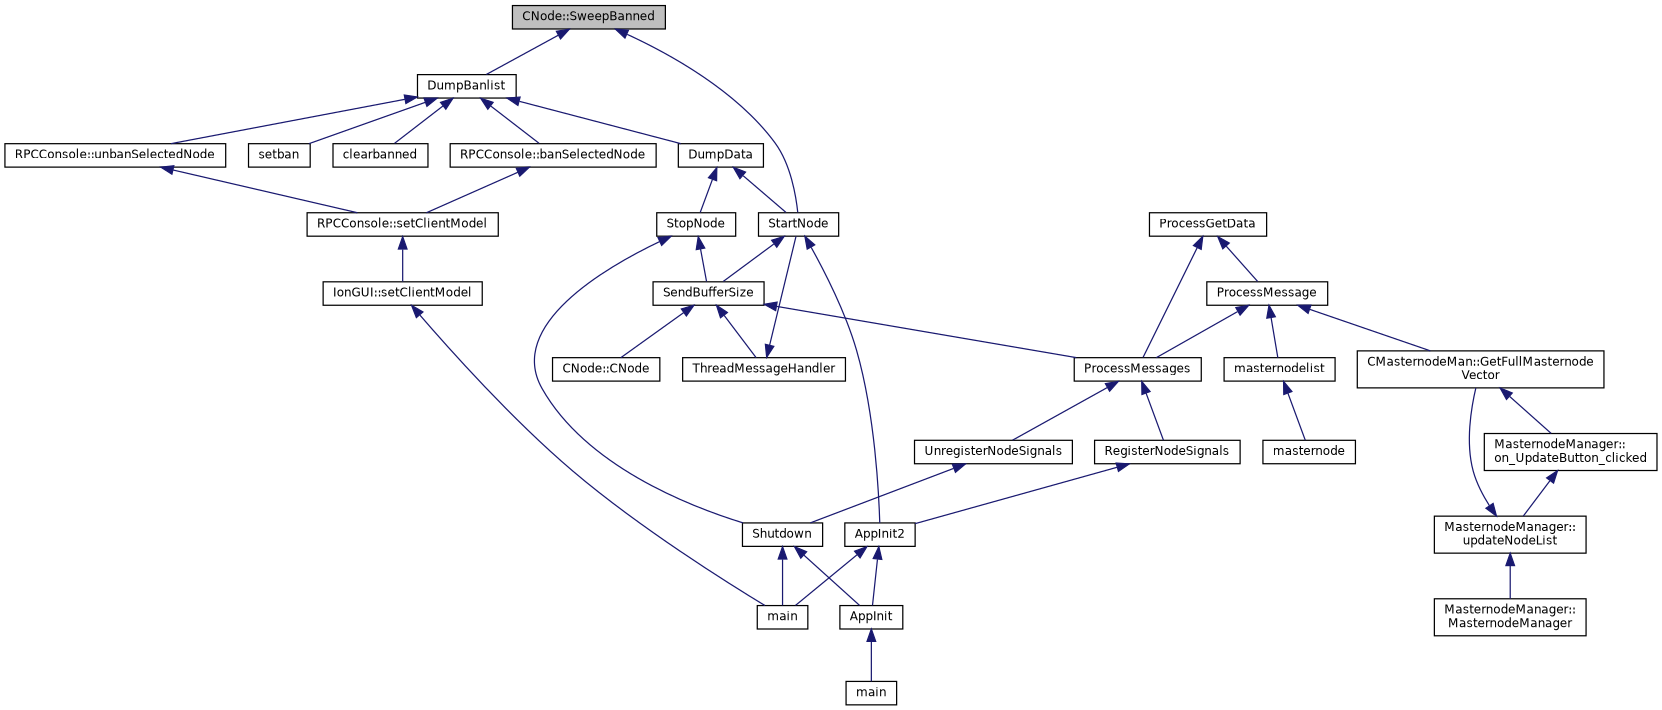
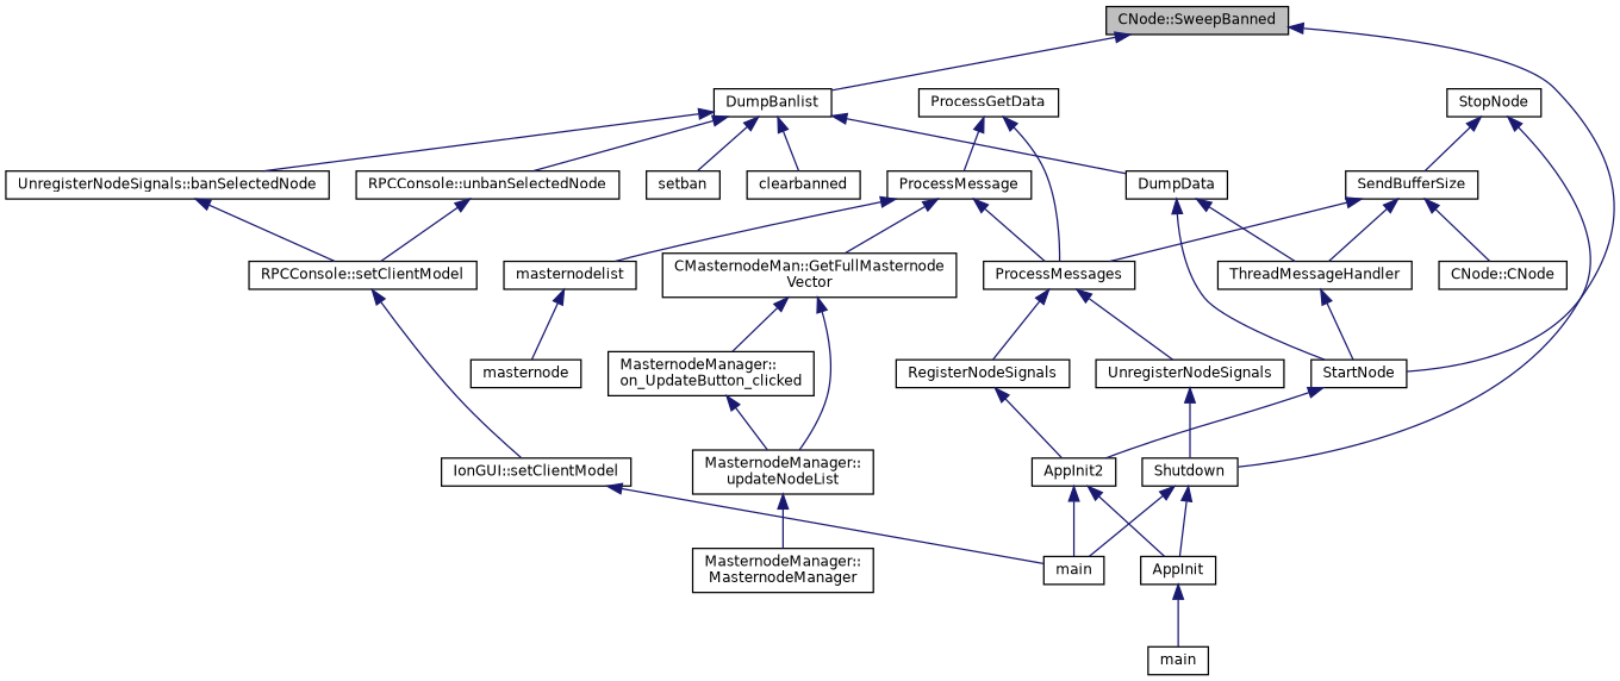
  digraph {
    rankdir=TB
    node [color=black fillcolor=white fontname=Helvetica fontsize=10 shape=record style=filled]
    edge [color=midnightblue dir=back fontname=Helvetica fontsize=10 labelfontname=Helvetica labelfontsize=10 style=solid]
    n1 [fillcolor=grey75 fontcolor=black height=0.2 label="CNode::SweepBanned" width=0.4]
    n2 [height=0.2 label=StartNode width=0.4]
    n3 [height=0.2 label=DumpBanlist width=0.4]
    n4 [height=0.2 label=AppInit2 width=0.4]
    n5 [height=0.2 label=SendBufferSize width=0.4]
    n6 [height=0.2 label=DumpData width=0.4]
-   n7 [height=0.2 label="RPCConsole::banSelectedNode" width=0.4]
+   n7 [height=0.2 label="UnregisterNodeSignals::banSelectedNode" width=0.4]
    n8 [height=0.2 label="RPCConsole::unbanSelectedNode" width=0.4]
    n9 [height=0.2 label=setban width=0.4]
    n10 [height=0.2 label=clearbanned width=0.4]
    n11 [height=0.2 label=AppInit width=0.4]
    n12 [height=0.2 label=main width=0.4]
    n13 [height=0.2 label=ProcessMessages width=0.4]
    n14 [height=0.2 label=ThreadMessageHandler width=0.4]
    n15 [height=0.2 label="CNode::CNode" width=0.4]
    n16 [height=0.2 label=main width=0.4]
    n17 [height=0.2 label=ProcessGetData width=0.4]
    n18 [height=0.2 label=ProcessMessage width=0.4]
    n19 [height=0.2 label=RegisterNodeSignals width=0.4]
    n20 [height=0.2 label=UnregisterNodeSignals width=0.4]
    n21 [height=0.2 label="CMasternodeMan::GetFullMasternode\lVector" width=0.4]
    n22 [height=0.2 label=masternodelist width=0.4]
    n23 [height=0.2 label="MasternodeManager::\lupdateNodeList" width=0.4]
    n24 [height=0.2 label="MasternodeManager::\lon_UpdateButton_clicked" width=0.4]
    n25 [height=0.2 label=Shutdown width=0.4]
    n26 [height=0.2 label="MasternodeManager::\lMasternodeManager" width=0.4]
    n27 [height=0.2 label=masternode width=0.4]
    n28 [height=0.2 label=StopNode width=0.4]
    n29 [height=0.2 label="RPCConsole::setClientModel" width=0.4]
    n30 [height=0.2 label="IonGUI::setClientModel" width=0.4]
    n1 -> n2
    n1 -> n3
    n2 -> n4
-   n2 -> n5
    n3 -> n6
    n3 -> n7
    n3 -> n8
    n3 -> n9
    n3 -> n10
    n4 -> n11
    n4 -> n12
    n5 -> n13
    n5 -> n14
    n5 -> n15
    n6 -> n2
-   n6 -> n28
+   n6 -> n14
    n7 -> n29
    n8 -> n29
    n11 -> n16
    n13 -> n19
    n13 -> n20
    n14 -> n2
    n17 -> n13
    n17 -> n18
    n18 -> n13
    n18 -> n21
    n18 -> n22
    n19 -> n4
    n20 -> n25
-   n23 -> n21
+   n21 -> n23
    n21 -> n24
    n22 -> n27
    n23 -> n26
    n24 -> n23
    n25 -> n11
    n25 -> n12
    n28 -> n5
    n28 -> n25
    n29 -> n30
    n30 -> n12
  }
